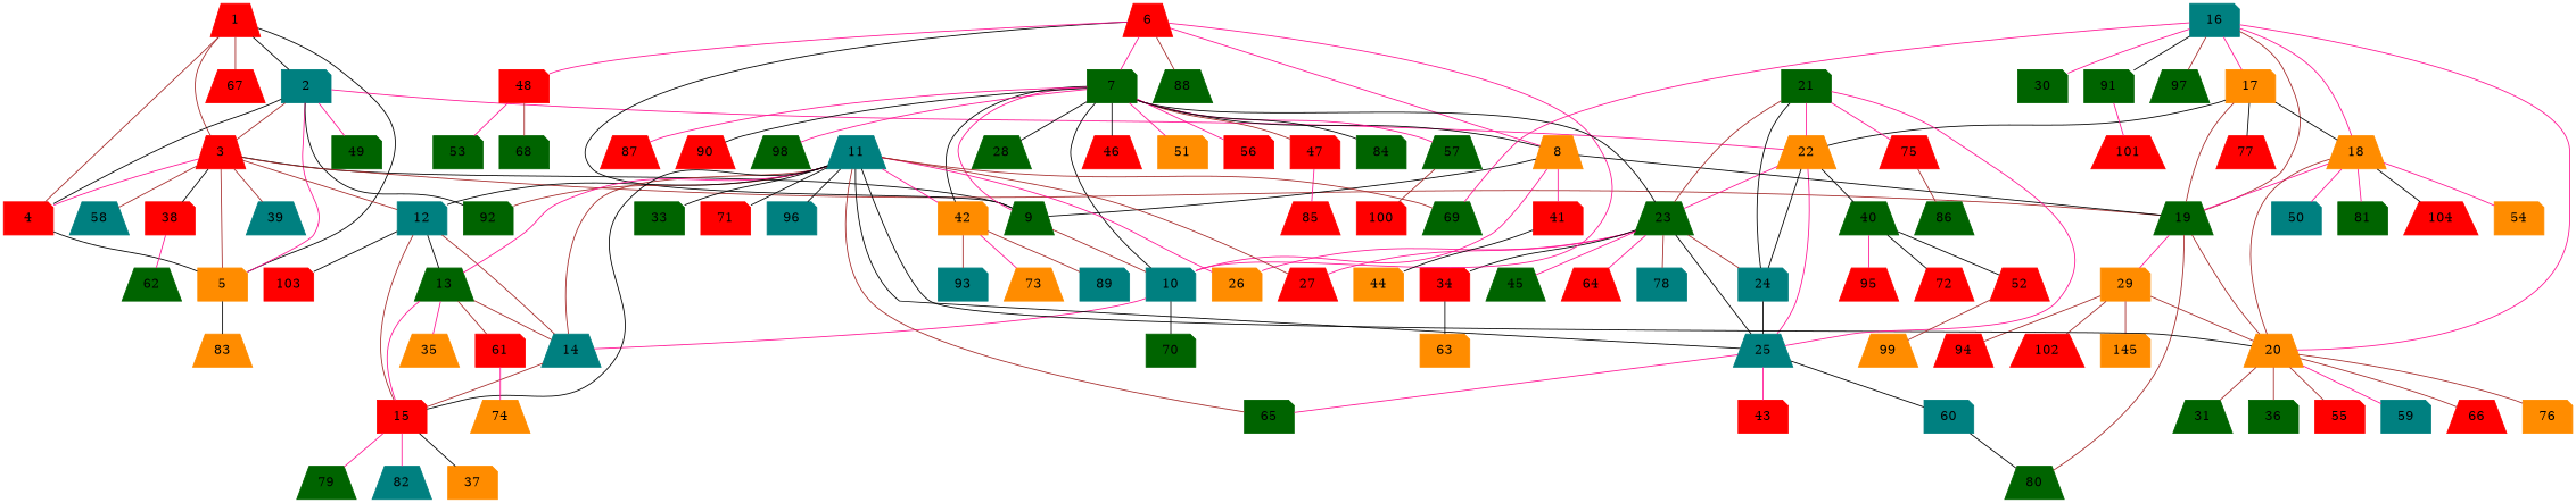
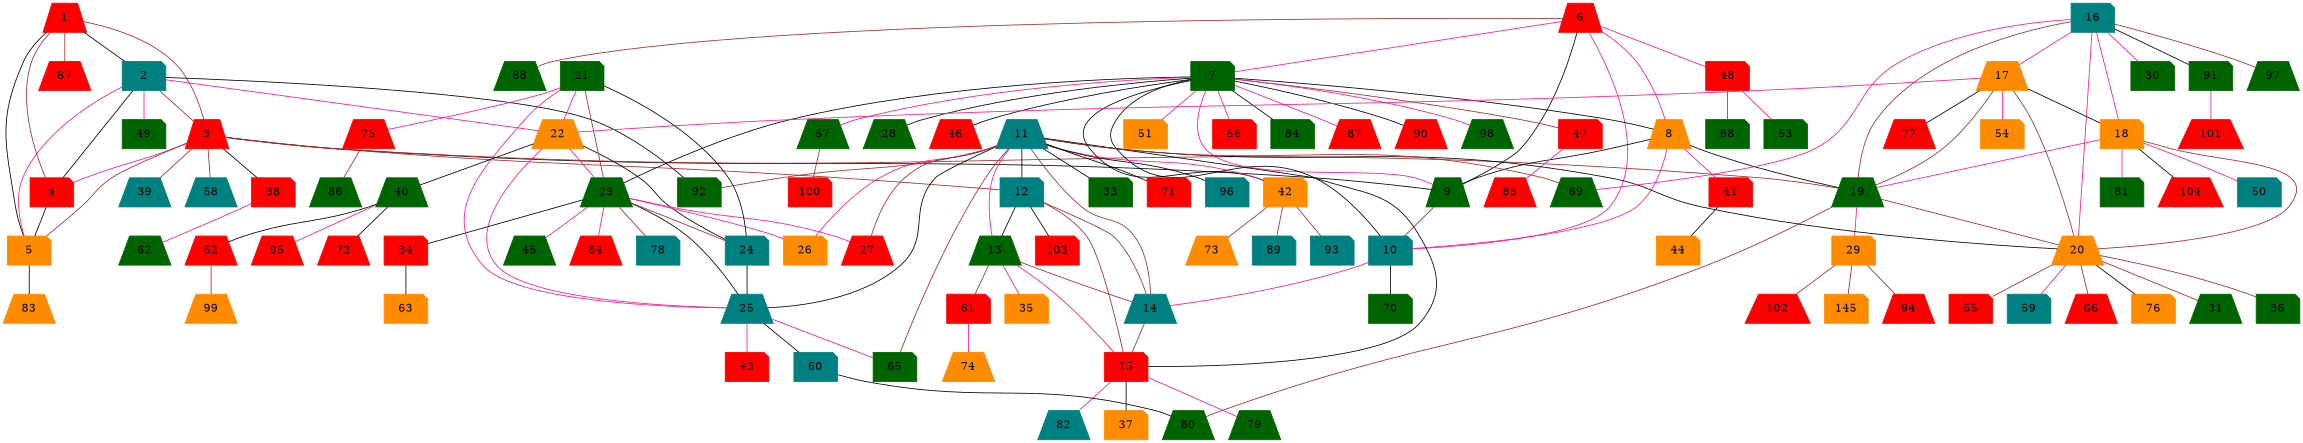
  graph {
    node [color=red shape=note style=filled]
    edge [color=deeppink]
    1 [shape=trapezium]
    2 [color=teal]
    3 [shape=trapezium]
    4
    5 [color=darkorange]
    67 [shape=trapezium]
    22 [color=darkorange shape=trapezium]
    49 [color=darkgreen]
    92 [color=darkgreen]
    9 [color=darkgreen shape=trapezium]
    12 [color=teal]
    19 [color=darkgreen shape=trapezium]
    38
    39 [color=teal shape=trapezium]
    58 [color=teal shape=trapezium]
    83 [color=darkorange shape=trapezium]
    23 [color=darkgreen shape=trapezium]
    25 [color=teal shape=trapezium]
    24 [color=teal]
    40 [color=darkgreen shape=trapezium]
    10 [color=teal]
    14 [color=teal shape=trapezium]
    13 [color=darkgreen shape=trapezium]
    15
    103
    20 [color=darkorange shape=trapezium]
    29 [color=darkorange]
    80 [color=darkgreen shape=trapezium]
    62 [color=darkgreen shape=trapezium]
    6 [shape=trapezium]
    7 [color=darkgreen]
    8 [color=darkorange shape=trapezium]
    48
    88 [color=darkgreen shape=trapezium]
    28 [color=darkgreen shape=trapezium]
    42 [color=darkorange]
    46 [shape=trapezium]
    47
    51 [color=darkorange]
    56
    57 [color=darkgreen shape=trapezium]
    84 [color=darkgreen]
    87 [shape=trapezium]
    90 [shape=trapezium]
    98 [color=darkgreen shape=trapezium]
    41
    70 [color=darkgreen]
    53 [color=darkgreen]
    68 [color=darkgreen]
    26 [color=darkorange]
    27 [shape=trapezium]
    34
    45 [color=darkgreen shape=trapezium]
    64 [shape=trapezium]
    78 [color=teal]
    73 [color=darkorange shape=trapezium]
    89 [color=teal]
    93 [color=teal]
    85 [shape=trapezium]
    100
    44 [color=darkorange]
    11 [color=teal shape=trapezium]
    33 [color=darkgreen]
    65 [color=darkgreen]
    69 [color=darkgreen shape=trapezium]
    71
    96 [color=teal]
-   35 [color=darkorange shape=trapezium]
+   35 [color=darkorange]
    61
    37 [color=darkorange]
    79 [color=darkgreen shape=trapezium]
    82 [color=teal shape=trapezium]
    31 [color=darkgreen shape=trapezium]
    36 [color=darkgreen]
    55
    59 [color=teal]
    66 [shape=trapezium]
    76 [color=darkorange]
    43
    60 [color=teal]
    74 [color=darkorange shape=trapezium]
    16 [color=teal]
-   17 [color=darkorange]
-   18 [color=darkorange shape=trapezium]
+   17 [color=darkorange shape=trapezium]
+   18 [color=darkorange]
    30 [color=darkgreen]
    91 [color=darkgreen]
    97 [color=darkgreen shape=trapezium]
    54 [color=darkorange]
    77 [shape=trapezium]
    50 [color=teal]
    81 [color=darkgreen]
    104 [shape=trapezium]
    101 [shape=trapezium]
    94 [shape=trapezium]
    102 [shape=trapezium]
    n96 [color=darkorange label=145]
    21 [color=darkgreen]
    75 [shape=trapezium]
    86 [color=darkgreen shape=trapezium]
    52 [shape=trapezium]
    72 [shape=trapezium]
    95 [shape=trapezium]
    63 [color=darkorange]
    99 [color=darkorange shape=trapezium]
    1 -- 2 [color=black]
    1 -- 3 [color=brown]
    1 -- 4 [color=brown]
    1 -- 5 [color=black]
    1 -- 67 [color=brown]
    2 -- 3 [color=brown]
    2 -- 4 [color=black]
    2 -- 5
    2 -- 22
    2 -- 49
    2 -- 92 [color=black]
    3 -- 4
    3 -- 5 [color=brown]
    3 -- 9 [color=black]
    3 -- 12 [color=brown]
    3 -- 19 [color=brown]
    3 -- 38 [color=black]
    3 -- 39 [color=brown]
    3 -- 58 [color=brown]
    4 -- 5 [color=black]
    5 -- 83 [color=black]
    22 -- 23
    22 -- 25
    22 -- 24 [color=black]
    22 -- 40 [color=black]
    9 -- 10 [color=brown]
    12 -- 14 [color=brown]
    12 -- 13 [color=black]
    12 -- 15 [color=brown]
    12 -- 103 [color=black]
    19 -- 20 [color=brown]
    19 -- 29
    19 -- 80 [color=brown]
    38 -- 62
    23 -- 25 [color=black]
    23 -- 24 [color=brown]
    23 -- 26
    23 -- 27
    23 -- 34 [color=black]
    23 -- 45
    23 -- 64
    23 -- 78 [color=brown]
    25 -- 65
    25 -- 43
    25 -- 60 [color=black]
    24 -- 25 [color=black]
    40 -- 52 [color=black]
    40 -- 72 [color=black]
    40 -- 95
    10 -- 14
    10 -- 70 [color=black]
    14 -- 15 [color=brown]
    13 -- 14 [color=brown]
    13 -- 15
    13 -- 35
    13 -- 61 [color=brown]
    15 -- 37 [color=black]
    15 -- 79
    15 -- 82
    20 -- 31 [color=brown]
    20 -- 36 [color=brown]
    20 -- 55 [color=brown]
    20 -- 59
    20 -- 66 [color=brown]
-   20 -- 76 [color=brown]
+   20 -- 76 [color=black]
    29 -- 94 [color=brown]
    29 -- 102 [color=brown]
    29 -- n96 [color=brown]
    6 -- 9 [color=black]
    6 -- 10
    6 -- 7
    6 -- 8
    6 -- 48
    6 -- 88 [color=brown]
    7 -- 9
    7 -- 23 [color=black]
    7 -- 10 [color=black]
    7 -- 8 [color=black]
    7 -- 28 [color=black]
    7 -- 42 [color=black]
    7 -- 46 [color=black]
    7 -- 47 [color=brown]
    7 -- 51
    7 -- 56
    7 -- 57
    7 -- 84 [color=black]
    7 -- 87
    7 -- 90 [color=black]
    7 -- 98
    8 -- 9 [color=black]
    8 -- 19 [color=black]
    8 -- 10
    8 -- 41
    48 -- 53
    48 -- 68 [color=brown]
-   42 -- 73
+   42 -- 73 [color=brown]
    42 -- 89 [color=brown]
    42 -- 93 [color=brown]
    47 -- 85
    57 -- 100 [color=brown]
    41 -- 44 [color=black]
    34 -- 63 [color=black]
    11 -- 92 [color=brown]
    11 -- 12 [color=black]
    11 -- 25 [color=black]
    11 -- 14 [color=brown]
    11 -- 13
    11 -- 15 [color=black]
    11 -- 20 [color=black]
    11 -- 42
    11 -- 26
    11 -- 27 [color=brown]
    11 -- 33 [color=black]
    11 -- 65 [color=brown]
    11 -- 69 [color=brown]
    11 -- 71 [color=black]
    11 -- 96 [color=black]
    61 -- 74
    60 -- 80 [color=black]
    16 -- 19 [color=brown]
    16 -- 20
    16 -- 69
    16 -- 17
    16 -- 18
    16 -- 30
    16 -- 91 [color=black]
    16 -- 97 [color=brown]
-   17 -- 22 [color=black]
+   17 -- 22
    17 -- 19 [color=brown]
-   29 -- 20 [color=brown]
+   17 -- 20 [color=brown]
    17 -- 18 [color=black]
-   18 -- 54
+   17 -- 54
    17 -- 77 [color=black]
    18 -- 19
    18 -- 20 [color=brown]
    18 -- 50
    18 -- 81
    18 -- 104 [color=black]
    91 -- 101
    21 -- 22
    21 -- 23 [color=brown]
    21 -- 25
    21 -- 24 [color=black]
    21 -- 75
    75 -- 86 [color=brown]
    52 -- 99 [color=brown]
  }
